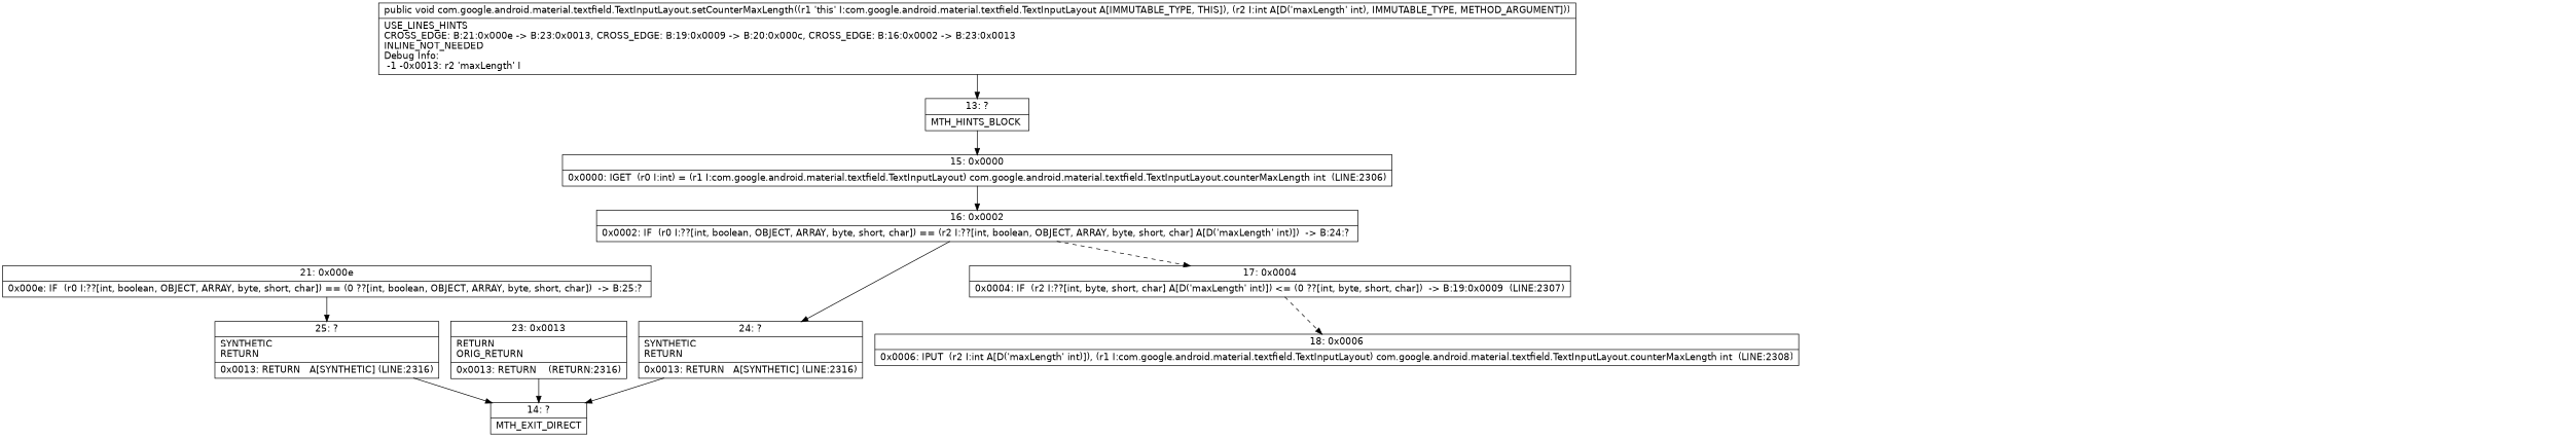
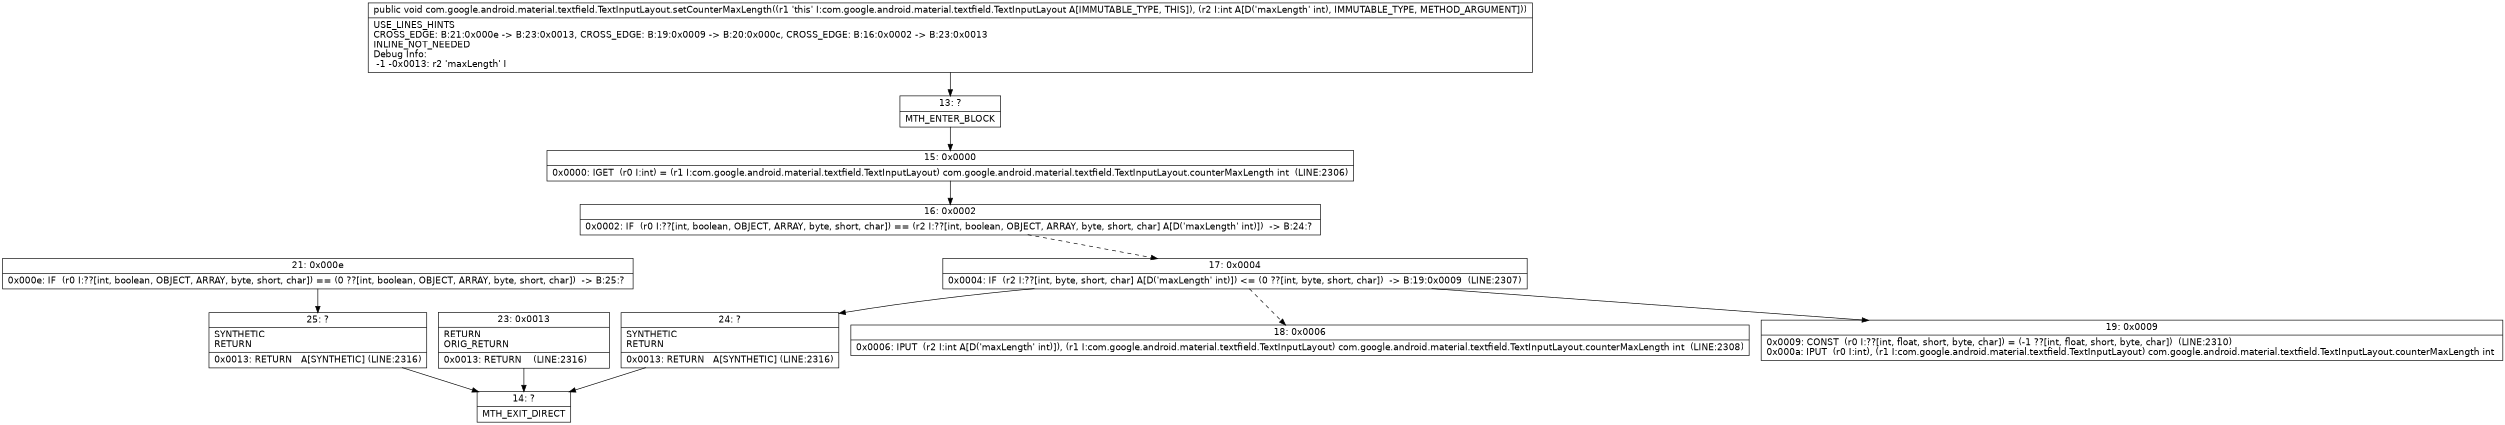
  digraph {
    fontname="DejaVu Sans"
    node [fontname="DejaVu Sans" shape=record]
    edge [fontname="DejaVu Sans"]
-   n1 [label="{13\:\ ?|MTH_HINTS_BLOCK\l}"]
+   n1 [label="{13\:\ ?|MTH_ENTER_BLOCK\l}"]
    n2 [label="{15\:\ 0x0000|0x0000: IGET  (r0 I:int) = (r1 I:com.google.android.material.textfield.TextInputLayout) com.google.android.material.textfield.TextInputLayout.counterMaxLength int  (LINE:2306)\l}"]
    n3 [label="{16\:\ 0x0002|0x0002: IF  (r0 I:??[int, boolean, OBJECT, ARRAY, byte, short, char]) == (r2 I:??[int, boolean, OBJECT, ARRAY, byte, short, char] A[D('maxLength' int)])  \-\> B:24:? \l}"]
    n4 [label="{17\:\ 0x0004|0x0004: IF  (r2 I:??[int, byte, short, char] A[D('maxLength' int)]) \<= (0 ??[int, byte, short, char])  \-\> B:19:0x0009  (LINE:2307)\l}"]
    n5 [label="{24\:\ ?|SYNTHETIC\lRETURN\l|0x0013: RETURN   A[SYNTHETIC] (LINE:2316)\l}"]
    n6 [label="{18\:\ 0x0006|0x0006: IPUT  (r2 I:int A[D('maxLength' int)]), (r1 I:com.google.android.material.textfield.TextInputLayout) com.google.android.material.textfield.TextInputLayout.counterMaxLength int  (LINE:2308)\l}"]
+   n7 [label="{19\:\ 0x0009|0x0009: CONST  (r0 I:??[int, float, short, byte, char]) = (\-1 ??[int, float, short, byte, char])  (LINE:2310)\l0x000a: IPUT  (r0 I:int), (r1 I:com.google.android.material.textfield.TextInputLayout) com.google.android.material.textfield.TextInputLayout.counterMaxLength int \l}"]
    n8 [label="{14\:\ ?|MTH_EXIT_DIRECT\l}"]
    n9 [label="{21\:\ 0x000e|0x000e: IF  (r0 I:??[int, boolean, OBJECT, ARRAY, byte, short, char]) == (0 ??[int, boolean, OBJECT, ARRAY, byte, short, char])  \-\> B:25:? \l}"]
    n10 [label="{25\:\ ?|SYNTHETIC\lRETURN\l|0x0013: RETURN   A[SYNTHETIC] (LINE:2316)\l}"]
-   n11 [label="{23\:\ 0x0013|RETURN\lORIG_RETURN\l|0x0013: RETURN    (RETURN:2316)\l}"]
+   n11 [label="{23\:\ 0x0013|RETURN\lORIG_RETURN\l|0x0013: RETURN    (LINE:2316)\l}"]
    n12 [label="{public void com.google.android.material.textfield.TextInputLayout.setCounterMaxLength((r1 'this' I:com.google.android.material.textfield.TextInputLayout A[IMMUTABLE_TYPE, THIS]), (r2 I:int A[D('maxLength' int), IMMUTABLE_TYPE, METHOD_ARGUMENT]))  | USE_LINES_HINTS\lCROSS_EDGE: B:21:0x000e \-\> B:23:0x0013, CROSS_EDGE: B:19:0x0009 \-\> B:20:0x000c, CROSS_EDGE: B:16:0x0002 \-\> B:23:0x0013\lINLINE_NOT_NEEDED\lDebug Info:\l  \-1 \-0x0013: r2 'maxLength' I\l}"]
    n1 -> n2
    n2 -> n3
    n3 -> n4 [style=dashed]
-   n3 -> n5
+   n4 -> n5
    n4 -> n6 [style=dashed]
+   n4 -> n7
    n5 -> n8
    n9 -> n10
    n10 -> n8
    n11 -> n8
    n12 -> n1
  }
